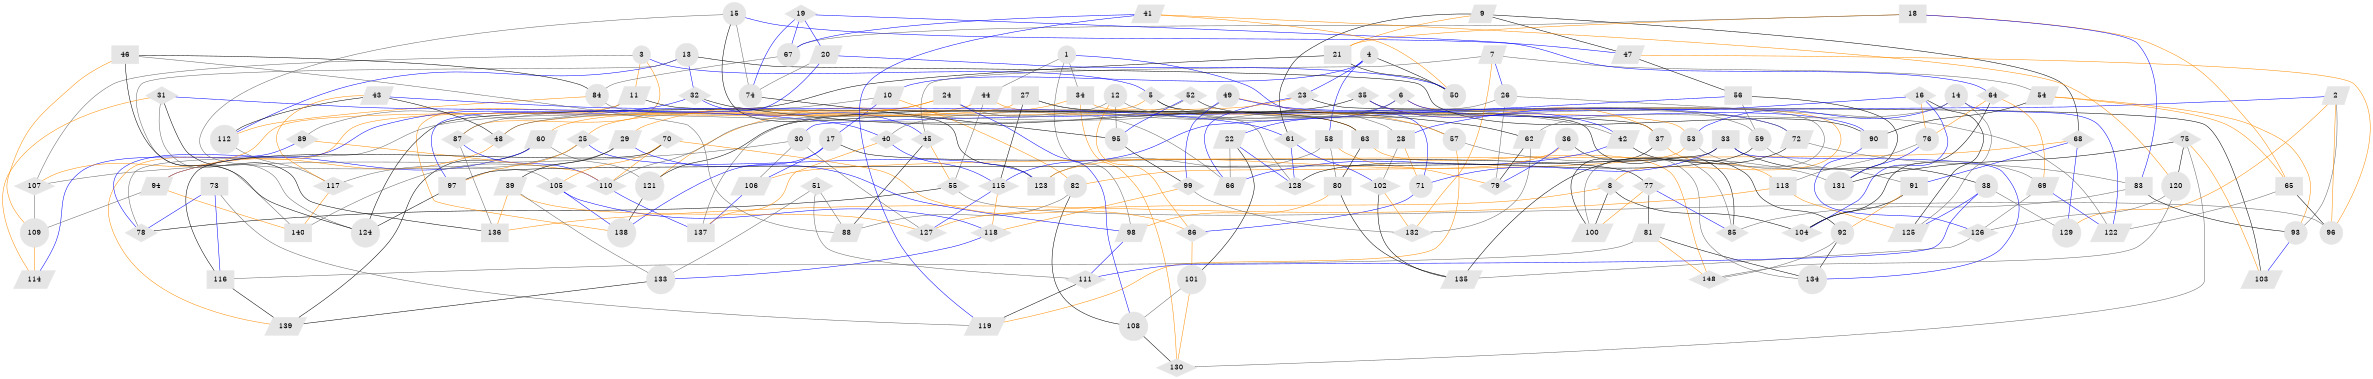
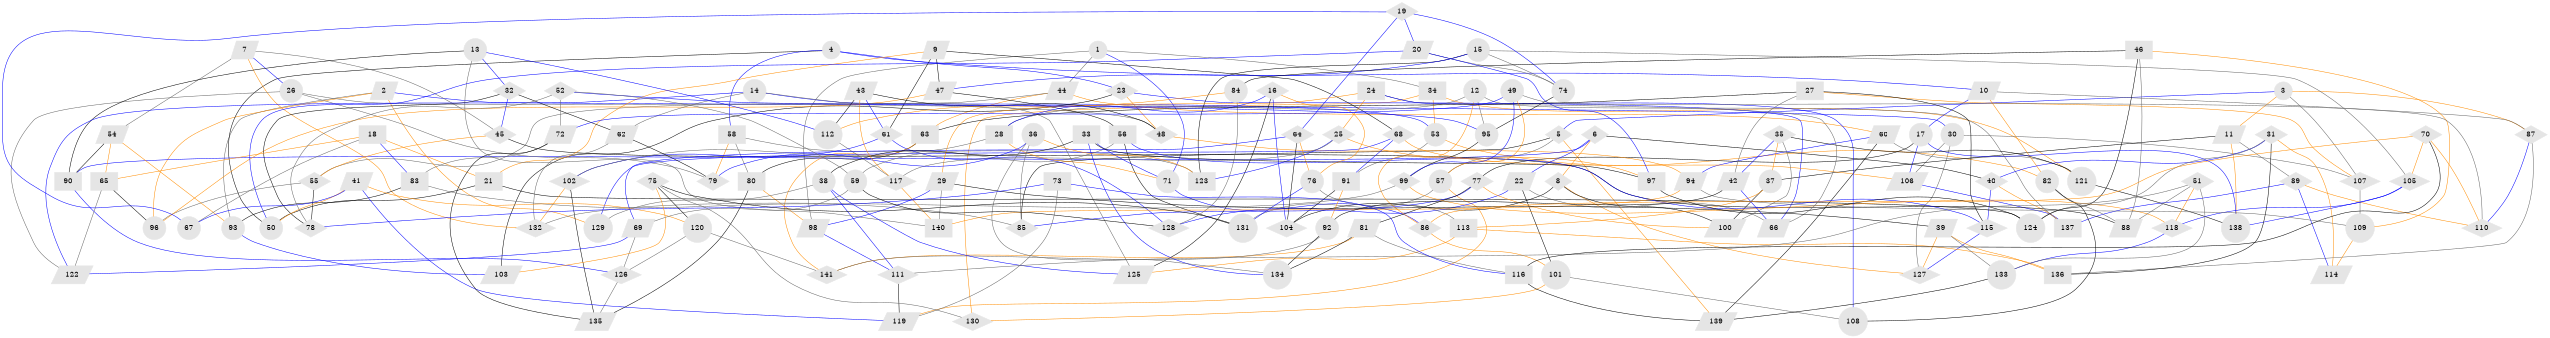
  graph {
    node [color=gray90 shape=diamond style=filled]
    edge [color=gray40]
    1 [shape=circle]
    34 [shape=box]
    44 [shape=parallelogram]
    71 [shape=circle]
    98 [shape=parallelogram]
    53 [shape=circle]
    121 [shape=circle]
    130
    63 [shape=box]
    55
    60 [shape=parallelogram]
    86
    111
    2 [shape=parallelogram]
    30 [shape=circle]
    93 [shape=circle]
    96 [shape=circle]
    129 [shape=circle]
    107
    127
    106 [shape=parallelogram]
    103 [shape=parallelogram]
    3 [shape=circle]
    5
    11 [shape=parallelogram]
    87
    57 [shape=circle]
    85
    139 [shape=parallelogram]
    37 [shape=circle]
    89
    138 [shape=circle]
    136 [shape=box]
    110
    109 [shape=circle]
    4 [shape=circle]
    10 [shape=parallelogram]
    23
    50 [shape=circle]
    58 [shape=box]
    17 [shape=circle]
    82 [shape=circle]
    66 [shape=parallelogram]
    48
    123 [shape=box]
    79
    80 [shape=box]
    119 [shape=parallelogram]
    131 [shape=circle]
    6
    8
    22 [shape=parallelogram]
    40
    90 [shape=box]
    100 [shape=parallelogram]
    104
    101 [shape=circle]
    128
    137 [shape=box]
    115
    126
    7 [shape=parallelogram]
    26 [shape=circle]
    45
    54 [shape=parallelogram]
    132
    122 [shape=parallelogram]
    88 [shape=parallelogram]
    65 [shape=box]
    9 [shape=parallelogram]
    21 [shape=box]
    47 [shape=parallelogram]
    61
    68
    124 [shape=circle]
    56 [shape=box]
    102
    91 [shape=box]
    77
    108 [shape=circle]
    113 [shape=box]
    114 [shape=parallelogram]
    12 [shape=circle]
    28 [shape=box]
    95 [shape=circle]
    99
    13 [shape=circle]
    32
    112 [shape=circle]
    140 [shape=box]
    62 [shape=parallelogram]
    78
    117
    14 [shape=circle]
    125 [shape=parallelogram]
    15 [shape=circle]
    74 [shape=circle]
    105
    118
    16
    76 [shape=circle]
    81 [shape=parallelogram]
    18 [shape=box]
    67 [shape=circle]
    83 [shape=box]
    84 [shape=circle]
    19
    20 [shape=parallelogram]
    64
    97 [shape=box]
    69 [shape=parallelogram]
    94 [shape=parallelogram]
    24 [shape=box]
    25
    29 [shape=parallelogram]
    39 [shape=parallelogram]
    27 [shape=box]
    42 [shape=parallelogram]
    92 [shape=circle]
-   141 [label=148]
+   141
    135 [shape=parallelogram]
    133 [shape=circle]
    31
    33 [shape=box]
    38 [shape=circle]
    134 [shape=circle]
    35
    36 [shape=circle]
    41 [shape=parallelogram]
    120 [shape=circle]
    43 [shape=parallelogram]
    46 [shape=box]
    59 [shape=circle]
    49 [shape=circle]
    72 [shape=parallelogram]
    51
    52
    70
    116 [shape=box]
    73 [shape=box]
    75
    1 -- 34
    1 -- 44
    1 -- 71 [color=blue]
    1 -- 98
    34 -- 53 [color=darkorange]
    34 -- 121 [color=darkorange]
    34 -- 130 [color=darkorange]
    44 -- 63 [color=darkorange]
    44 -- 55
    44 -- 60 [color=darkorange]
    71 -- 86 [color=blue]
    98 -- 111 [color=blue]
    53 -- 82 [color=darkorange]
    53 -- 91
    121 -- 138 [color=black]
    63 -- 80 [color=black]
    63 -- 141 [color=darkorange]
    55 -- 96
    55 -- 78 [color=black]
    60 -- 121
    60 -- 139 [color=black]
    60 -- 94 [color=blue]
    86 -- 101 [color=darkorange]
    111 -- 119 [color=black]
    2 -- 30 [color=blue]
    2 -- 93
    2 -- 96 [color=darkorange]
    2 -- 129 [color=darkorange]
    30 -- 107
    30 -- 127
    30 -- 106
    93 -- 103 [color=blue]
    107 -- 109
    106 -- 137 [color=blue]
    3 -- 107
    3 -- 5 [color=blue]
    3 -- 11 [color=darkorange]
    3 -- 87 [color=darkorange]
    5 -- 57
    5 -- 85 [color=black]
    5 -- 139 [color=darkorange]
    11 -- 37 [color=black]
    11 -- 89
    11 -- 138 [color=darkorange]
    87 -- 136
    87 -- 110 [color=blue]
    57 -- 119 [color=darkorange]
    57 -- 131
    37 -- 100 [color=black]
    37 -- 113 [color=darkorange]
    89 -- 110 [color=darkorange]
-   110 -- 137 [color=blue]
+   89 -- 137 [color=blue]
    89 -- 114 [color=blue]
    109 -- 114 [color=darkorange]
    4 -- 10 [color=blue]
    4 -- 23 [color=blue]
    4 -- 50 [color=black]
    4 -- 58 [color=blue]
    10 -- 87
    10 -- 17 [color=blue]
    10 -- 82 [color=darkorange]
    23 -- 103 [color=black]
    23 -- 66 [color=blue]
    23 -- 48 [color=darkorange]
    58 -- 123
    58 -- 79 [color=darkorange]
    58 -- 80
    17 -- 106 [color=blue]
    17 -- 138 [color=blue]
    17 -- 77 [color=black]
    82 -- 88
    82 -- 108 [color=black]
    48 -- 94 [color=darkorange]
    80 -- 98 [color=darkorange]
    80 -- 135 [color=black]
    6 -- 8 [color=darkorange]
    6 -- 22 [color=blue]
-   6 -- 40
+   6 -- 40 [color=black]
    6 -- 90 [color=blue]
    8 -- 127 [color=darkorange]
    8 -- 100 [color=black]
    8 -- 104 [color=black]
    22 -- 66
    22 -- 101 [color=black]
    22 -- 128 [color=blue]
    40 -- 137 [color=darkorange]
    40 -- 115 [color=blue]
    90 -- 126 [color=blue]
    101 -- 130 [color=darkorange]
    101 -- 108
    115 -- 127 [color=blue]
    126 -- 135
    7 -- 26 [color=blue]
    7 -- 45
    7 -- 54
    7 -- 132 [color=darkorange]
    26 -- 48
    26 -- 79
    26 -- 122
    45 -- 55 [color=darkorange]
    45 -- 88 [color=black]
    54 -- 93 [color=darkorange]
    54 -- 90 [color=black]
    54 -- 65 [color=darkorange]
    65 -- 96 [color=black]
    65 -- 122
    9 -- 21 [color=darkorange]
    9 -- 47 [color=black]
    9 -- 61 [color=black]
    9 -- 68 [color=black]
    21 -- 50 [color=black]
    21 -- 124 [color=black]
    47 -- 96 [color=darkorange]
    47 -- 56 [color=black]
    61 -- 128 [color=blue]
    61 -- 102 [color=blue]
    68 -- 129 [color=blue]
    68 -- 106 [color=darkorange]
    68 -- 91 [color=blue]
    56 -- 131 [color=black]
    56 -- 115 [color=blue]
    56 -- 59
    102 -- 132 [color=darkorange]
    102 -- 135 [color=black]
    91 -- 104 [color=black]
    91 -- 92 [color=darkorange]
    77 -- 85 [color=blue]
    77 -- 100 [color=darkorange]
    77 -- 81 [color=black]
-   108 -- 130 [color=black]
    113 -- 136 [color=darkorange]
    113 -- 125 [color=darkorange]
    12 -- 86 [color=darkorange]
    12 -- 137
    12 -- 28
    12 -- 95
    28 -- 71 [color=darkorange]
    28 -- 102
    95 -- 99 [color=black]
    99 -- 132
    99 -- 118 [color=darkorange]
    13 -- 90 [color=black]
    13 -- 32 [color=blue]
    13 -- 112 [color=blue]
    13 -- 140
    32 -- 45 [color=blue]
    32 -- 62 [color=black]
-   32 -- 78 [color=blue]
+   32 -- 78 [color=black]
    112 -- 117
    62 -- 79 [color=black]
    62 -- 132
    117 -- 140 [color=darkorange]
    14 -- 53 [color=blue]
    14 -- 122 [color=blue]
    14 -- 62
    14 -- 125
    15 -- 123 [color=black]
    15 -- 47 [color=blue]
    15 -- 74
    15 -- 105
    74 -- 95 [color=black]
    105 -- 138 [color=blue]
    105 -- 118 [color=blue]
    118 -- 133 [color=blue]
    16 -- 104 [color=blue]
    16 -- 28 [color=blue]
    16 -- 125 [color=black]
    16 -- 76 [color=darkorange]
    76 -- 131 [color=blue]
    76 -- 113
    81 -- 141 [color=darkorange]
    81 -- 134 [color=black]
    81 -- 116
    18 -- 65 [color=darkorange]
    18 -- 21 [color=darkorange]
    18 -- 67
    18 -- 83 [color=blue]
-   67 -- 84
    83 -- 93 [color=black]
    83 -- 85
    84 -- 128
    84 -- 112 [color=darkorange]
    19 -- 74 [color=blue]
    19 -- 67 [color=blue]
    19 -- 20 [color=blue]
    19 -- 64 [color=blue]
    20 -- 50 [color=blue]
    20 -- 74
    20 -- 97 [color=blue]
    64 -- 104 [color=black]
    64 -- 76 [color=darkorange]
-   64 -- 69 [color=darkorange]
+   64 -- 69 [color=blue]
    97 -- 124 [color=black]
    69 -- 126
    69 -- 122 [color=blue]
    94 -- 109
    94 -- 140 [color=darkorange]
    24 -- 66
    24 -- 108 [color=blue]
    24 -- 25 [color=darkorange]
    24 -- 29 [color=darkorange]
    25 -- 123 [color=blue]
    25 -- 117
    25 -- 97 [color=darkorange]
    29 -- 98 [color=blue]
    29 -- 140
    29 -- 39 [color=black]
    39 -- 127 [color=darkorange]
    39 -- 136 [color=darkorange]
    39 -- 133
    27 -- 63 [color=black]
    27 -- 107 [color=darkorange]
    27 -- 115 [color=black]
    27 -- 42
    42 -- 66 [color=blue]
    42 -- 92 [color=black]
    92 -- 141
    92 -- 134 [color=black]
    133 -- 139 [color=black]
    31 -- 136 [color=black]
    31 -- 40 [color=blue]
    31 -- 124
    31 -- 114 [color=darkorange]
    33 -- 71 [color=blue]
    33 -- 97 [color=black]
    33 -- 38 [color=black]
    33 -- 134 [color=blue]
    38 -- 111 [color=blue]
    38 -- 129
    38 -- 125 [color=blue]
    35 -- 121 [color=black]
    35 -- 37 [color=darkorange]
    35 -- 100
    35 -- 42 [color=blue]
    36 -- 85
    36 -- 123 [color=darkorange]
    36 -- 79 [color=blue]
    36 -- 134
    41 -- 50 [color=darkorange]
    41 -- 119 [color=blue]
    41 -- 67 [color=blue]
    41 -- 120 [color=darkorange]
    120 -- 126
    120 -- 141
    43 -- 48 [color=black]
    43 -- 61 [color=blue]
    43 -- 112 [color=black]
    43 -- 117 [color=darkorange]
    46 -- 109 [color=darkorange]
    46 -- 88
    46 -- 124 [color=black]
    46 -- 84 [color=black]
    59 -- 128 [color=black]
    59 -- 69
    49 -- 57 [color=darkorange]
    49 -- 110
    49 -- 99 [color=blue]
    49 -- 72 [color=blue]
    72 -- 83
    72 -- 135 [color=black]
    51 -- 111
    51 -- 88
-   115 -- 118 [color=darkorange]
+   51 -- 118 [color=darkorange]
    51 -- 133
    52 -- 95 [color=blue]
    52 -- 78
    52 -- 59
    52 -- 72
    70 -- 86 [color=darkorange]
    70 -- 110 [color=darkorange]
    70 -- 105 [color=darkorange]
    70 -- 116 [color=black]
    116 -- 139 [color=black]
    73 -- 119
    73 -- 78 [color=blue]
    73 -- 116 [color=blue]
    75 -- 130
    75 -- 103 [color=darkorange]
    75 -- 131 [color=black]
    75 -- 120 [color=black]
  }
